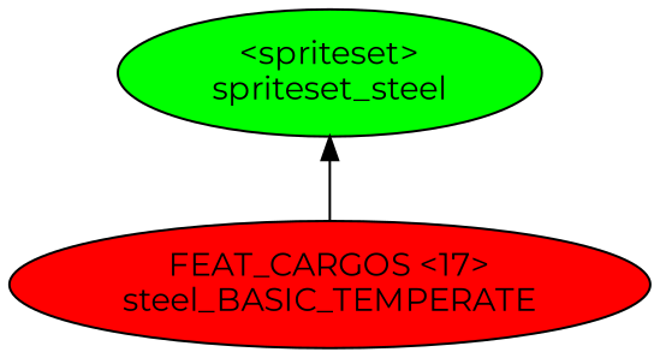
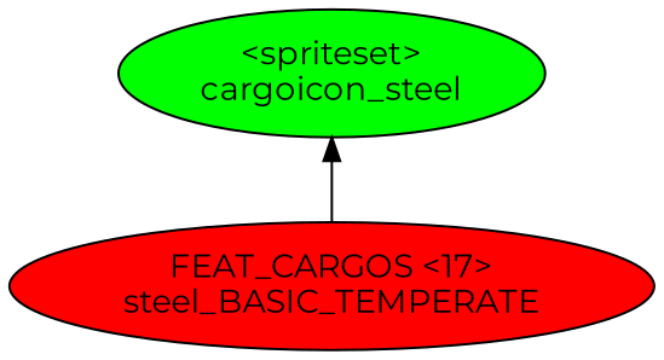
  digraph {
    rankdir=BT
    fontname=Montserrat
    node [style=filled fontname=Montserrat]
-   n1 [fillcolor=green label="<spriteset>\nspriteset_steel"]
+   n1 [fillcolor=green label="<spriteset>\ncargoicon_steel"]
    n2 [fillcolor=red label="FEAT_CARGOS <17>\nsteel_BASIC_TEMPERATE"]
    n2 -> n1 [fontname=Montserrat]
  }
